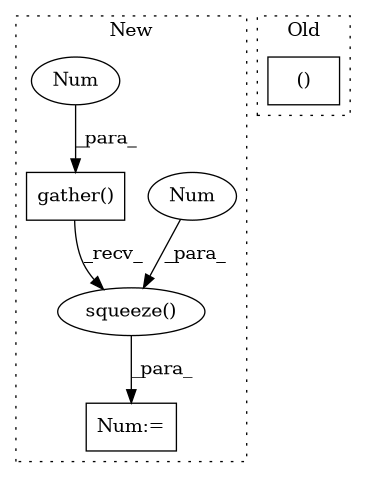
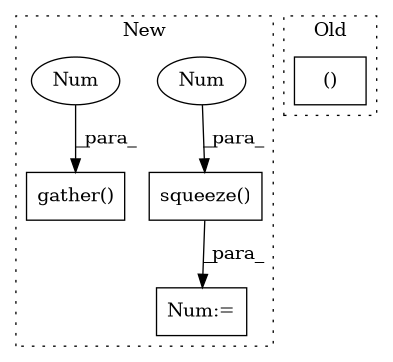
  digraph {
    node [a=75 l=1 shape=box]
    n1 [l="16,1" label="gather()" s="8225,8260"]
    n2 [a=68 l=3 label="Num:=" s=8222]
-   n3 [l="45,1" label="squeeze()" s="8225,8271" shape=ellipse]
+   n3 [l="45,1" label="squeeze()" s="8225,8271"]
    n4 [a=76 label=Num s=8270 shape=ellipse]
    n5 [a=76 label=Num s=8241 shape=ellipse]
    n6 [a=54 l=5 label="()" s=8546]
    subgraph cluster_1 {
      label=New
      style=dotted
      n1
      n2
      n3
      n4
      n5
    }
    subgraph cluster_2 {
      label=Old
      style=dotted
      n6
    }
-   n1 -> n3 [label=_recv_]
    n3 -> n2 [label=_para_]
    n4 -> n3 [label=_para_]
    n5 -> n1 [label=_para_]
  }
